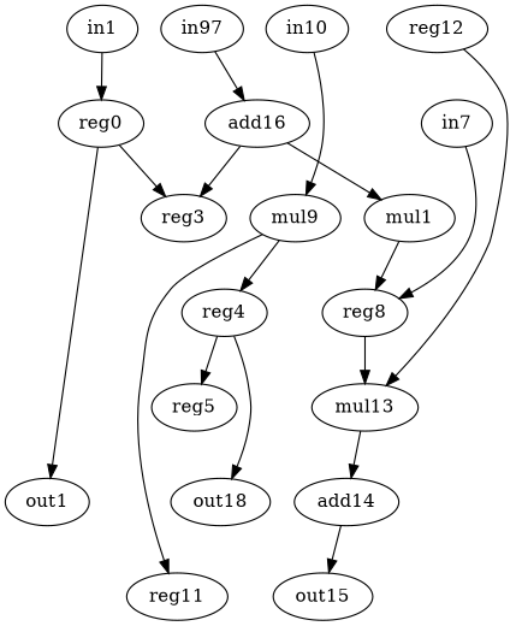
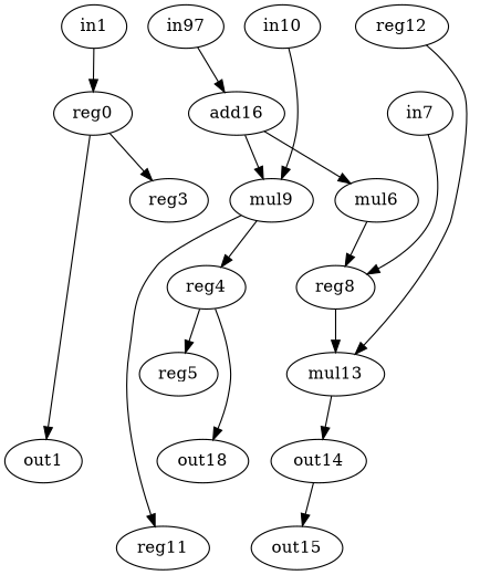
  digraph {
    node [op=reg]
    edge [port=0 weight=0]
    n1 [label=reg0]
    n2 [label=out1 op=out]
    n3 [label=reg3]
    n4 [label=in1 op=in]
    n5 [label=in10 op=in]
    n6 [label=mul9 op=mul]
    n7 [label=reg11]
    n8 [label=reg4]
    n9 [label=reg12]
    n10 [label=mul13 op=mul]
-   n11 [label=add14 op=add]
+   n11 [label=out14 op=add]
    n12 [label=out15 op=out]
    n13 [label=add16 op=addi value=2]
-   n14 [label=mul1 op=mul]
+   n14 [label=mul6 op=mul]
    n15 [label=reg8]
    n16 [label=in97 op=in]
    n17 [label=out18 op=out]
    n18 [label=reg5]
    n19 [label=in7 op=in]
    n1 -> n2
    n1 -> n3
    n4 -> n1
    n5 -> n6 [port=1]
    n6 -> n7
    n6 -> n8
    n8 -> n17
    n8 -> n18
    n9 -> n10
    n10 -> n11 [port=1]
    n11 -> n12
-   n13 -> n3 [weight=1]
+   n13 -> n6 [weight=1]
    n13 -> n14
    n14 -> n15
    n15 -> n10 [port=1 weight=2]
    n16 -> n13
    n19 -> n15 [port=1]
  }
